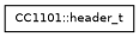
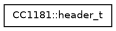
  digraph {
    rankdir=LR
-   n1 [color=black fillcolor=white fontname=Helvetica fontsize=10 height=0.2 label="CC1101::header_t" shape=record style=filled width=0.4]
+   n1 [color=black fillcolor=white fontname=Helvetica fontsize=10 height=0.2 label="CC1181::header_t" shape=record style=filled width=0.4]
  }
